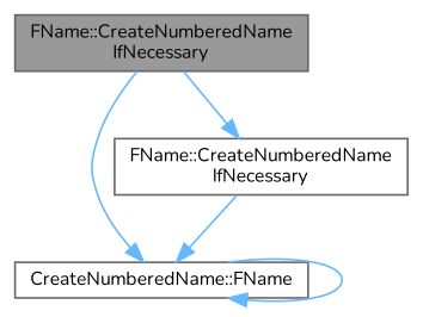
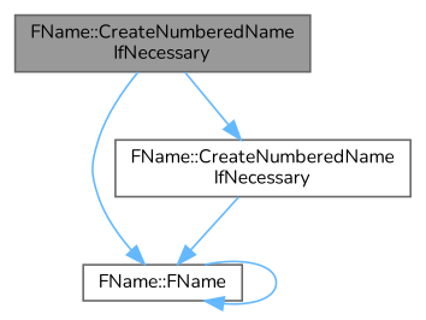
  digraph {
    rankdir=TB
    fontname=Nunito
    node [color=grey40 fillcolor=white fontname=Nunito fontsize=10 shape=box style=filled]
    edge [color=steelblue1 fontname=Nunito fontsize=10 labelfontname=Helvetica labelfontsize=10 style=solid]
    n1 [color=gray40 fillcolor=grey60 fontcolor=black height=0.2 label="FName::CreateNumberedName\lIfNecessary" width=0.4]
-   n2 [height=0.2 label="CreateNumberedName::FName" width=0.4]
+   n2 [height=0.2 label="FName::FName" width=0.4]
    n3 [height=0.2 label="FName::CreateNumberedName\lIfNecessary" width=0.4]
    n1 -> n2
    n1 -> n3
    n2 -> n2
    n3 -> n2
  }
